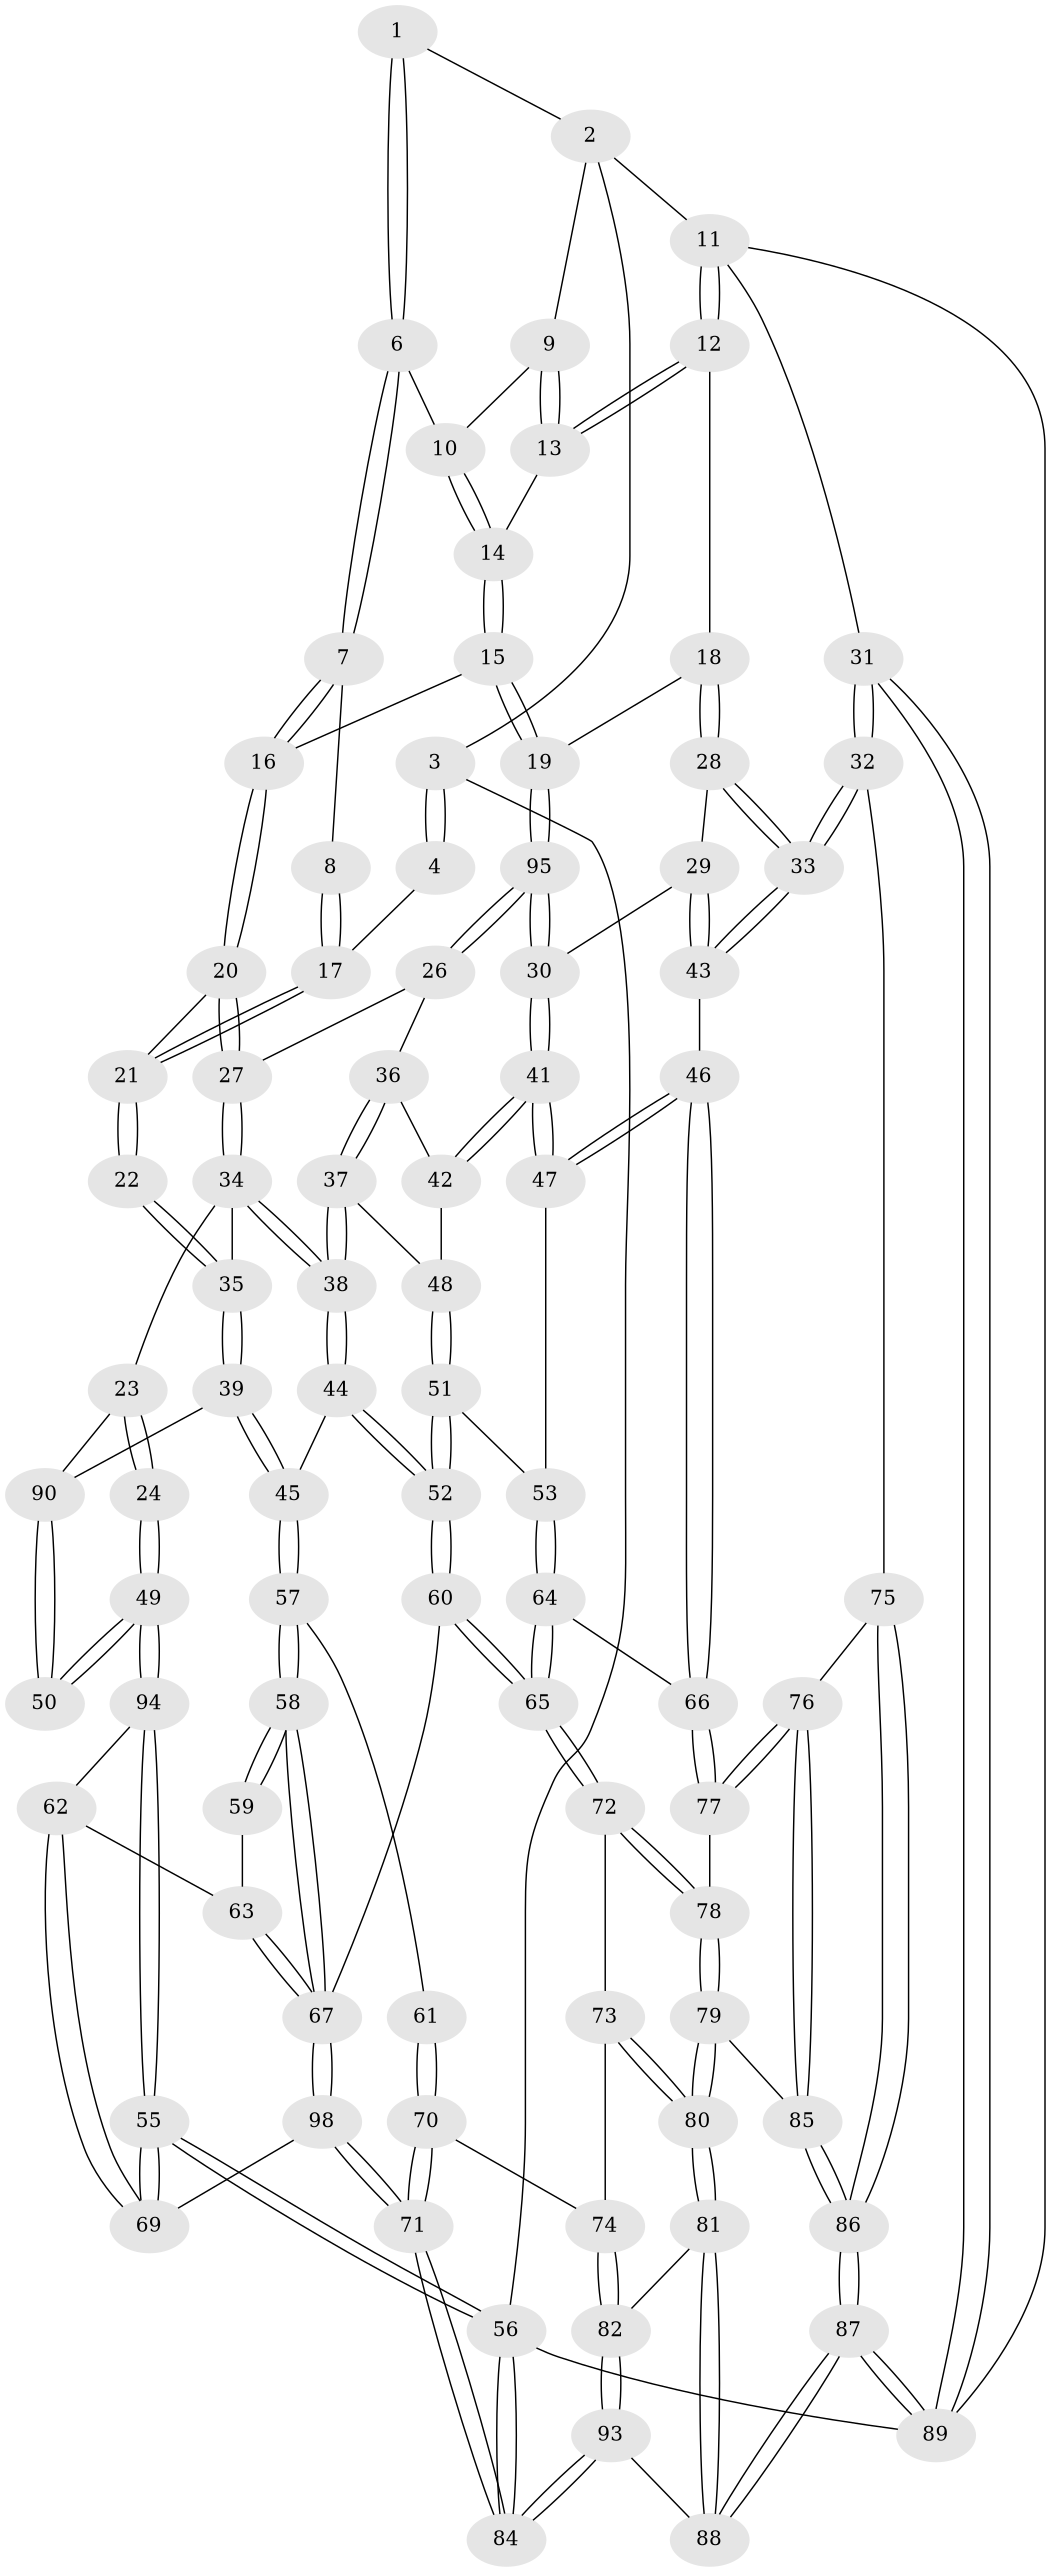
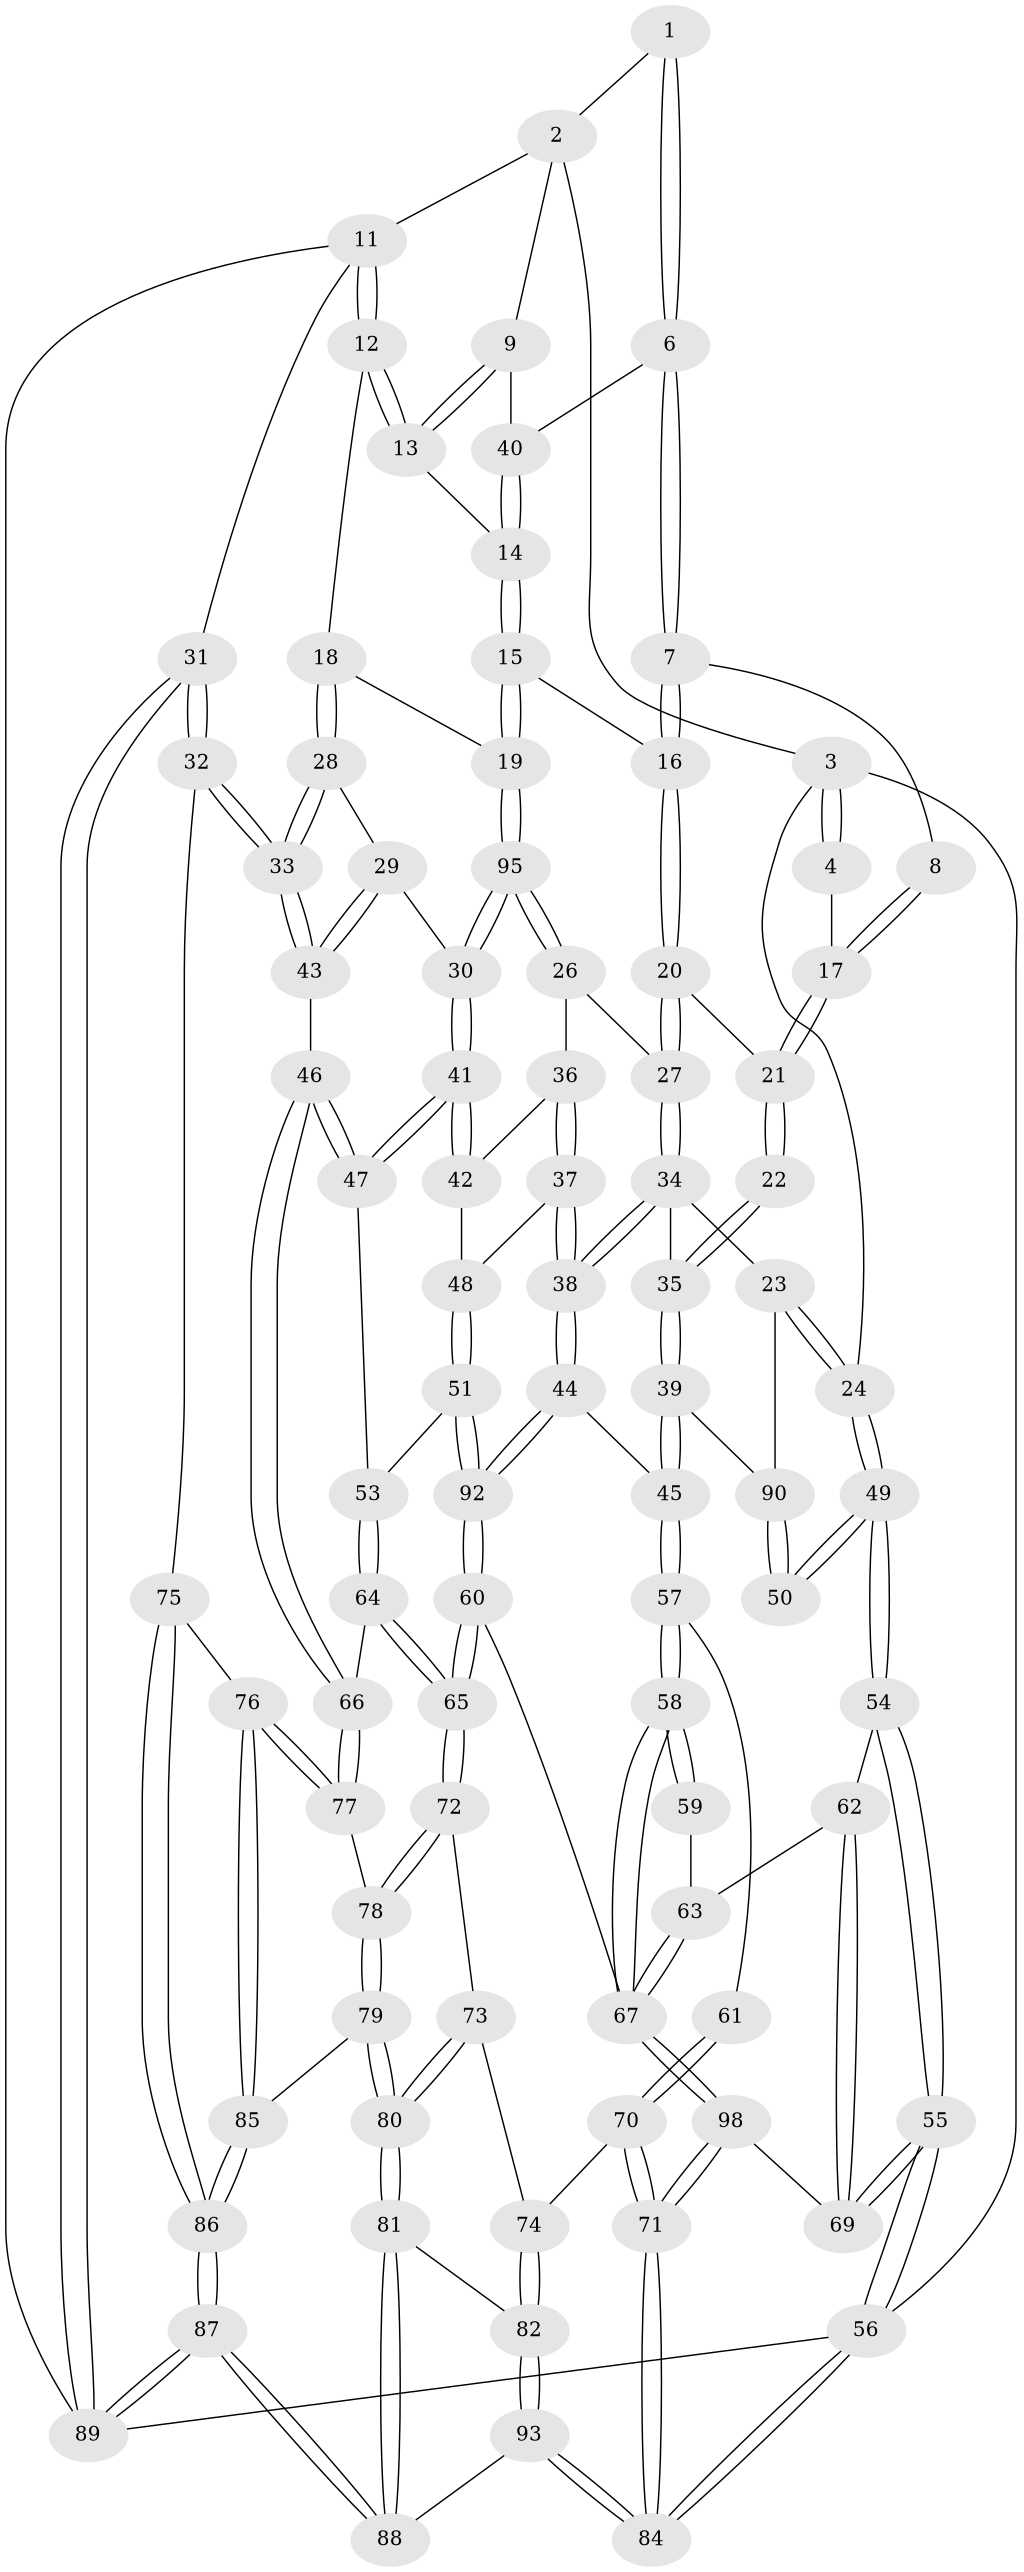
  graph {
    node [color=gray90 style=filled]
    1
    2
    6
    3
    9
    11
    7
-   10
+   10 [label=40]
    4
    24
    56
    13
    12
    31
    89
    17
    49
    84
    21
    8
    16
    14
    20
    15
    18
    32
    19
    28
    n29 [label=95]
    27
    22
    29
    33
    26
    30
    34
    35
    23
    n39 [label=90]
    39
    50
-   54 [label=94]
+   54
    36
    41
    37
    42
    38
    43
    46
    47
    75
    76
    86
    44
    45
    48
    51
-   52
+   52 [label=92]
    57
    53
    66
    60
    58
    61
    77
    64
    55
    62
    59
    63
    67
    65
    69
    70
    n75 [label=98]
    72
    71
    74
    73
    78
    82
    80
    79
    81
    n85 [label=93]
    85
    87
    88
    1 -- 2
    1 -- 6
    1 -- 6
    2 -- 3
    2 -- 9
    2 -- 11
    6 -- 7
    6 -- 7
    6 -- 10
    3 -- 4
    3 -- 4
+   3 -- 24
    3 -- 56
    9 -- 10
    9 -- 13
    9 -- 13
    11 -- 12
    11 -- 12
    11 -- 31
    11 -- 89
    7 -- 8
    7 -- 16
    7 -- 16
    10 -- 14
    10 -- 14
    4 -- 17
    24 -- 49
    24 -- 49
    56 -- 89
    56 -- 84
    56 -- 84
    13 -- 14
    12 -- 13
    12 -- 13
    12 -- 18
    31 -- 89
    31 -- 89
    31 -- 32
    31 -- 32
    17 -- 21
    17 -- 21
    49 -- 50
    49 -- 50
    49 -- 54
    49 -- 54
    21 -- 22
    21 -- 22
    8 -- 17
    8 -- 17
    16 -- 20
    16 -- 20
    14 -- 15
    14 -- 15
    20 -- 21
    20 -- 27
    20 -- 27
    15 -- 16
    15 -- 19
    15 -- 19
    18 -- 19
    18 -- 28
    18 -- 28
    32 -- 33
    32 -- 33
    32 -- 75
    19 -- n29
    19 -- n29
    28 -- 29
    28 -- 33
    28 -- 33
    n29 -- 26
    n29 -- 26
    n29 -- 30
    n29 -- 30
    27 -- 34
    27 -- 34
    22 -- 35
    22 -- 35
    29 -- 30
    29 -- 43
    29 -- 43
    33 -- 43
    33 -- 43
    26 -- 27
    26 -- 36
    30 -- 41
    30 -- 41
    34 -- 35
    34 -- 23
    34 -- 38
    34 -- 38
    35 -- 39
    35 -- 39
    23 -- 24
    23 -- 24
    23 -- n39
    n39 -- 50
    n39 -- 50
    39 -- n39
    39 -- 45
    39 -- 45
    54 -- 55
    54 -- 55
    54 -- 62
    36 -- 37
    36 -- 37
    36 -- 42
    41 -- 42
    41 -- 42
    41 -- 47
    41 -- 47
    37 -- 38
    37 -- 38
    37 -- 48
    42 -- 48
    38 -- 44
    38 -- 44
    43 -- 46
    46 -- 47
    46 -- 47
    46 -- 66
    46 -- 66
    47 -- 53
    75 -- 76
    75 -- 86
    75 -- 86
    76 -- 77
    76 -- 77
    76 -- 85
    76 -- 85
    86 -- 87
    86 -- 87
    44 -- 45
    44 -- 52
    44 -- 52
    45 -- 57
    45 -- 57
    48 -- 51
    48 -- 51
    51 -- 52
    51 -- 52
    51 -- 53
    52 -- 60
    52 -- 60
    57 -- 58
    57 -- 58
    57 -- 61
    53 -- 64
    53 -- 64
    66 -- 77
    66 -- 77
    60 -- 67
    60 -- 65
    60 -- 65
    58 -- 59
    58 -- 59
    58 -- 67
    58 -- 67
    61 -- 70
    61 -- 70
    77 -- 78
    64 -- 66
    64 -- 65
    64 -- 65
    55 -- 56
    55 -- 56
    55 -- 69
    55 -- 69
    62 -- 63
    62 -- 69
    62 -- 69
    59 -- 63
    63 -- 67
    63 -- 67
    67 -- n75
    67 -- n75
    65 -- 72
    65 -- 72
    70 -- 71
    70 -- 71
    70 -- 74
    n75 -- 69
    n75 -- 71
    n75 -- 71
    72 -- 73
    72 -- 78
    72 -- 78
    71 -- 84
    71 -- 84
    74 -- 82
    74 -- 82
    73 -- 74
    73 -- 80
    73 -- 80
    78 -- 79
    78 -- 79
    82 -- n85
    82 -- n85
    80 -- 81
    80 -- 81
    79 -- 80
    79 -- 80
    79 -- 85
    81 -- 82
    81 -- 88
    81 -- 88
    n85 -- 84
    n85 -- 84
    n85 -- 88
    85 -- 86
    85 -- 86
    87 -- 89
    87 -- 89
    87 -- 88
    87 -- 88
  }
